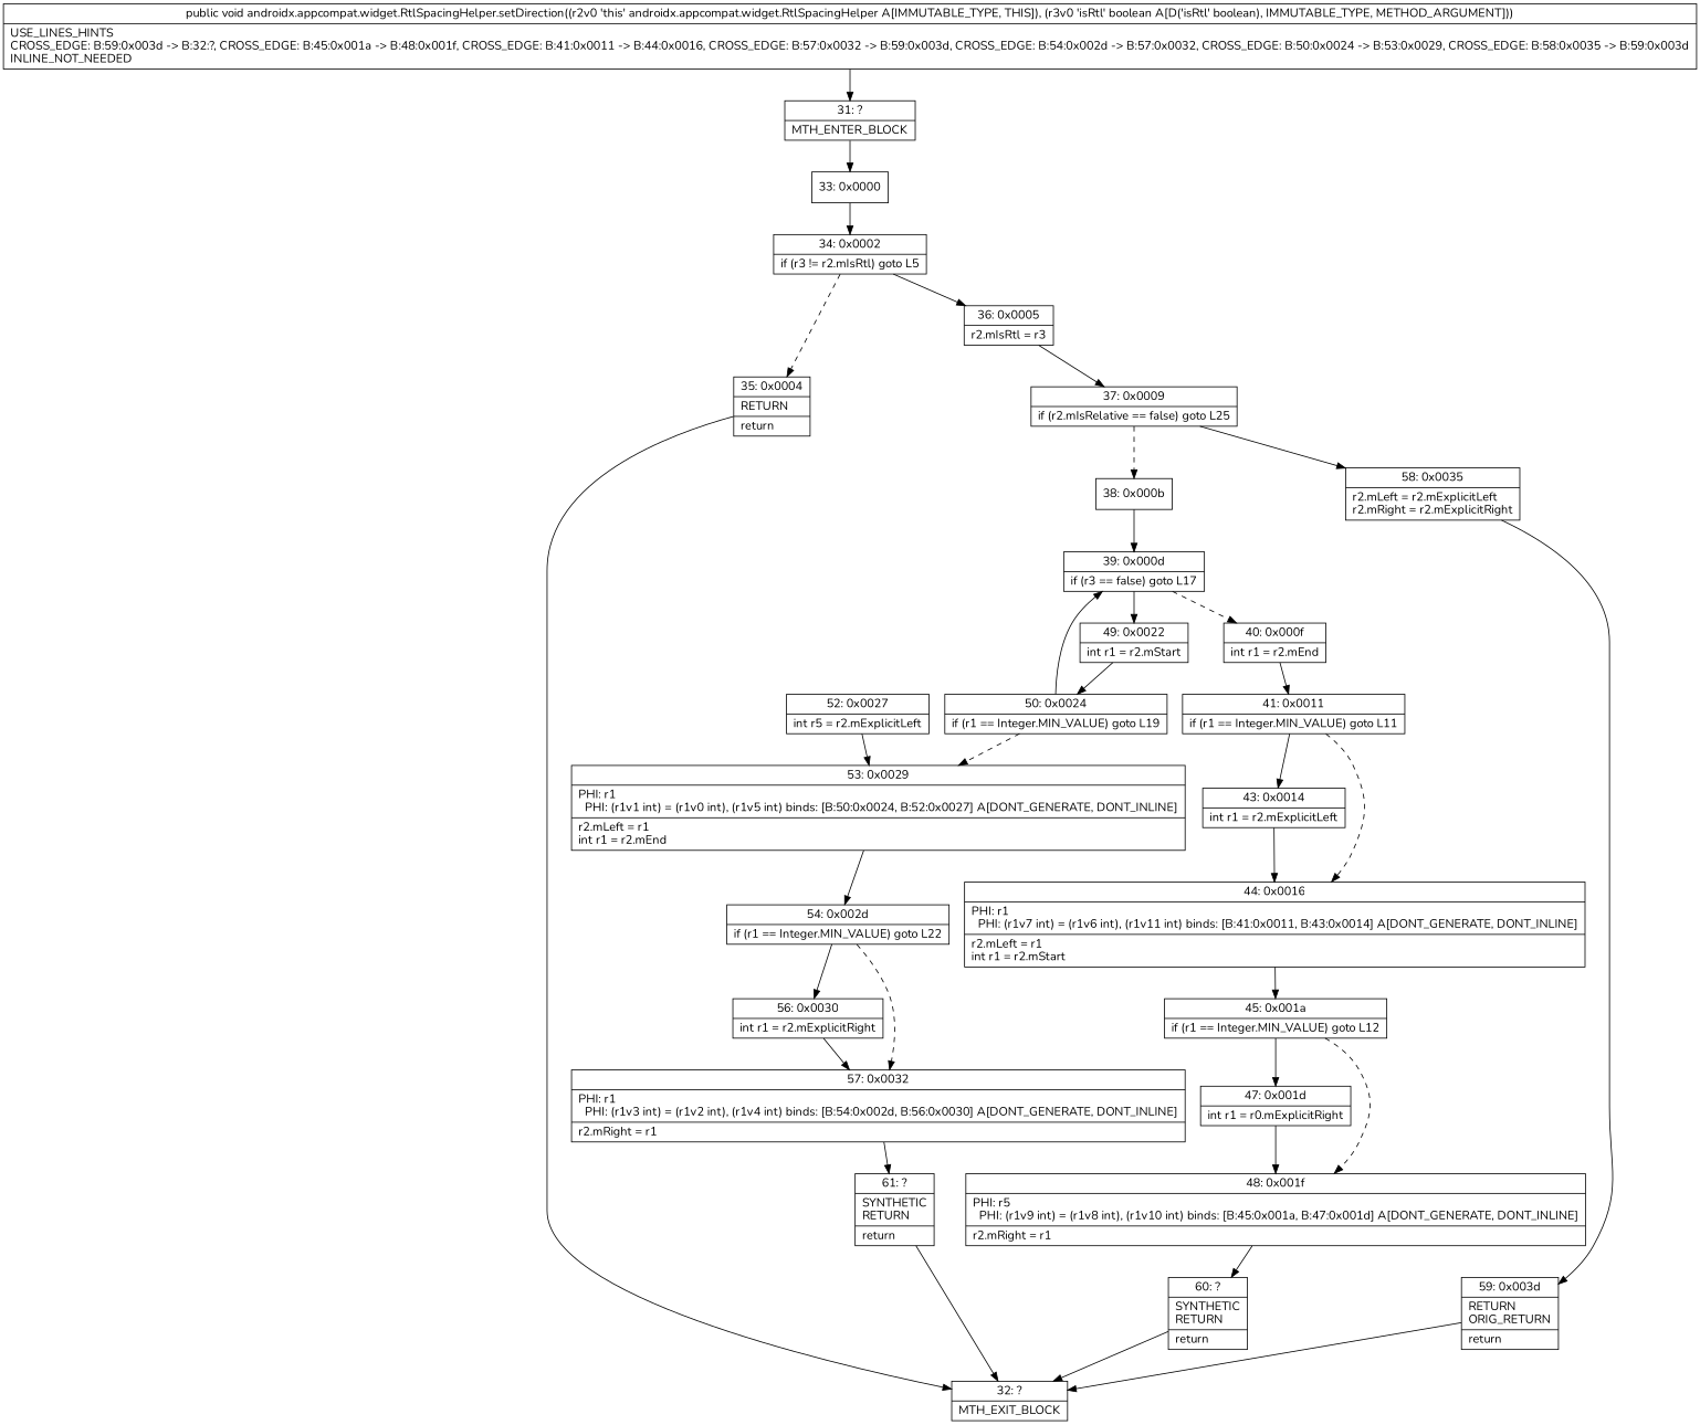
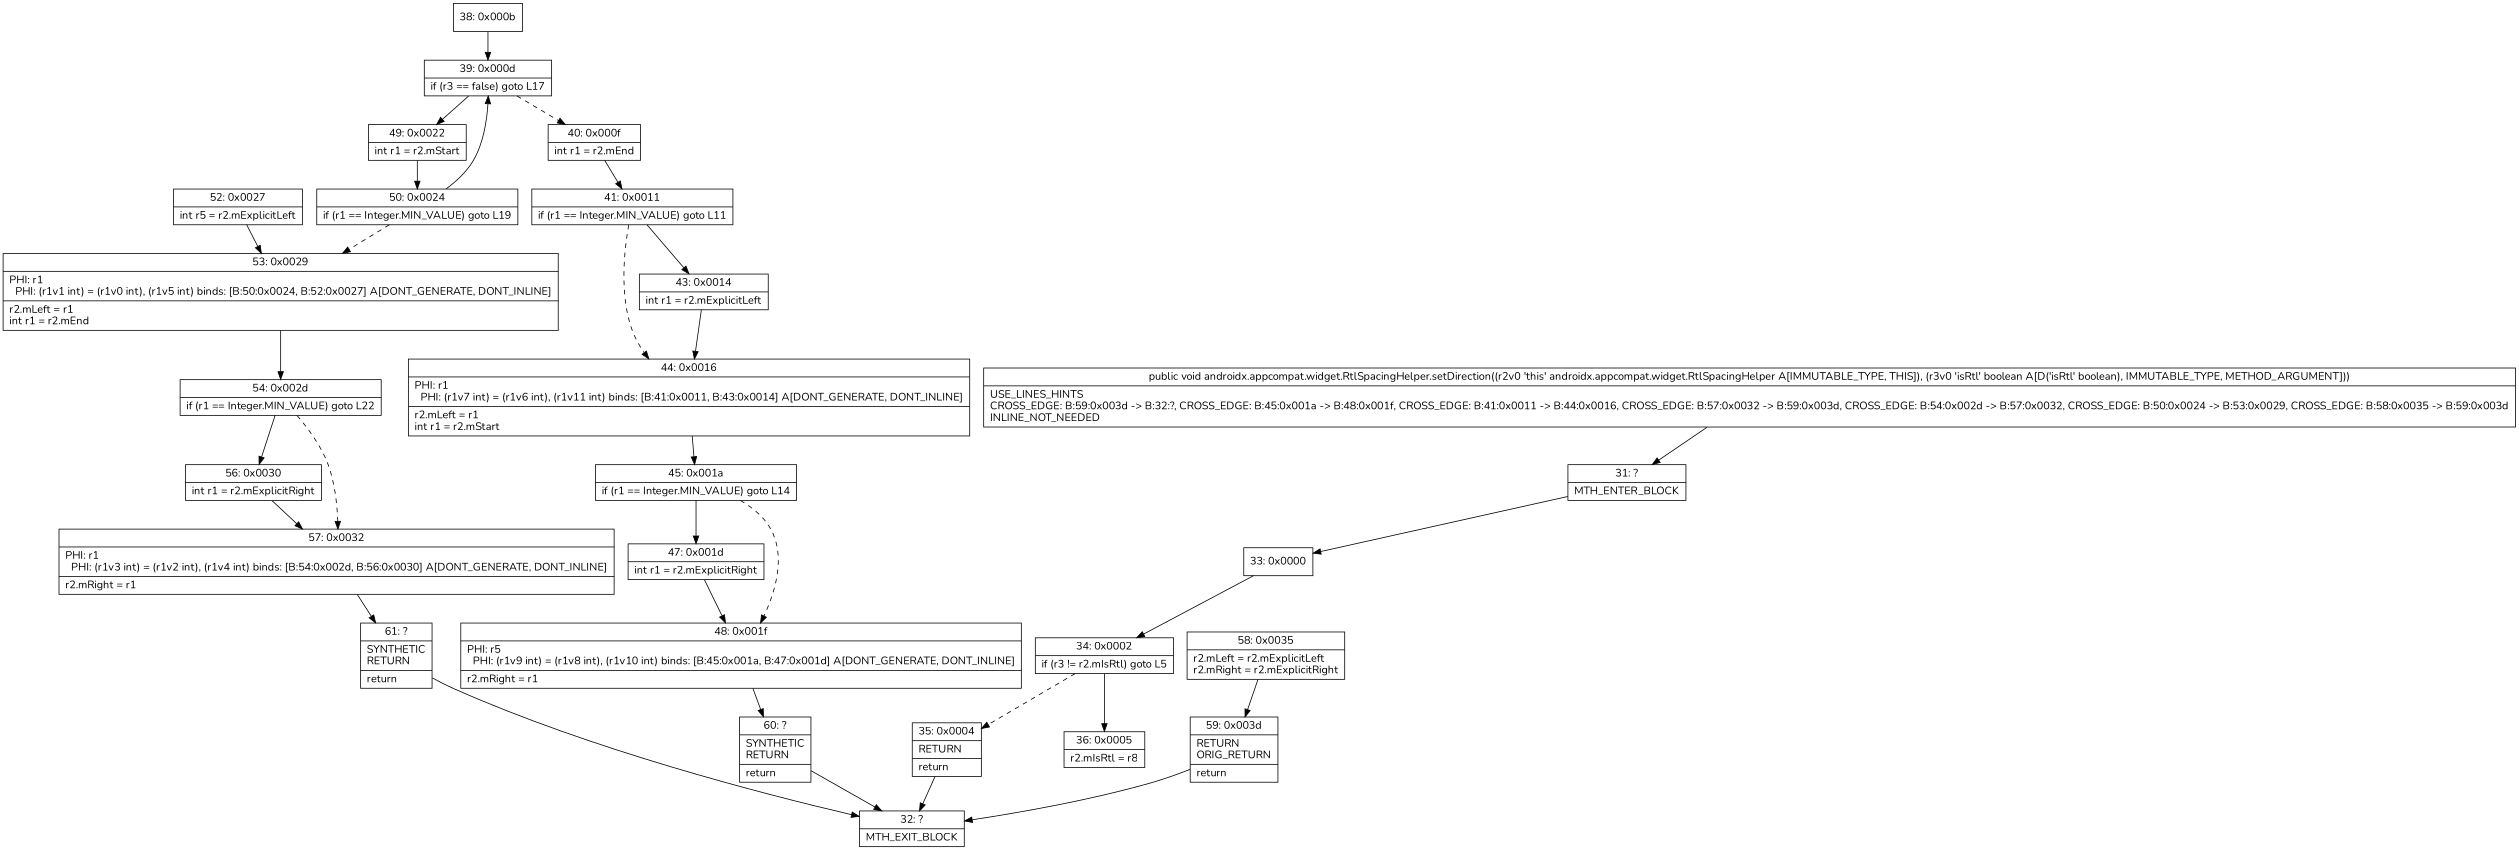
  digraph {
    fontname=Nunito
    node [fontname=Nunito shape=record]
    edge [fontname=Nunito]
    n1 [label="{31\:\ ?|MTH_ENTER_BLOCK\l}"]
    n2 [label="{33\:\ 0x0000}"]
    n3 [label="{34\:\ 0x0002|if (r3 != r2.mIsRtl) goto L5\l}"]
    n4 [label="{35\:\ 0x0004|RETURN\l|return\l}"]
-   n5 [label="{36\:\ 0x0005|r2.mIsRtl = r3\l}"]
+   n5 [label="{36\:\ 0x0005|r2.mIsRtl = r8\l}"]
    n6 [label="{32\:\ ?|MTH_EXIT_BLOCK\l}"]
-   n7 [label="{37\:\ 0x0009|if (r2.mIsRelative == false) goto L25\l}"]
    n8 [label="{38\:\ 0x000b}"]
    n9 [label="{58\:\ 0x0035|r2.mLeft = r2.mExplicitLeft\lr2.mRight = r2.mExplicitRight\l}"]
    n10 [label="{39\:\ 0x000d|if (r3 == false) goto L17\l}"]
    n11 [label="{59\:\ 0x003d|RETURN\lORIG_RETURN\l|return\l}"]
    n12 [label="{40\:\ 0x000f|int r1 = r2.mEnd\l}"]
    n13 [label="{49\:\ 0x0022|int r1 = r2.mStart\l}"]
    n14 [label="{41\:\ 0x0011|if (r1 == Integer.MIN_VALUE) goto L11\l}"]
    n15 [label="{50\:\ 0x0024|if (r1 == Integer.MIN_VALUE) goto L19\l}"]
    n16 [label="{43\:\ 0x0014|int r1 = r2.mExplicitLeft\l}"]
    n17 [label="{44\:\ 0x0016|PHI: r1 \l  PHI: (r1v7 int) = (r1v6 int), (r1v11 int) binds: [B:41:0x0011, B:43:0x0014] A[DONT_GENERATE, DONT_INLINE]\l|r2.mLeft = r1\lint r1 = r2.mStart\l}"]
-   n18 [label="{45\:\ 0x001a|if (r1 == Integer.MIN_VALUE) goto L12\l}"]
-   n19 [label="{47\:\ 0x001d|int r1 = r0.mExplicitRight\l}"]
+   n18 [label="{45\:\ 0x001a|if (r1 == Integer.MIN_VALUE) goto L14\l}"]
+   n19 [label="{47\:\ 0x001d|int r1 = r2.mExplicitRight\l}"]
    n20 [label="{48\:\ 0x001f|PHI: r5 \l  PHI: (r1v9 int) = (r1v8 int), (r1v10 int) binds: [B:45:0x001a, B:47:0x001d] A[DONT_GENERATE, DONT_INLINE]\l|r2.mRight = r1\l}"]
    n21 [label="{60\:\ ?|SYNTHETIC\lRETURN\l|return\l}"]
    n22 [label="{53\:\ 0x0029|PHI: r1 \l  PHI: (r1v1 int) = (r1v0 int), (r1v5 int) binds: [B:50:0x0024, B:52:0x0027] A[DONT_GENERATE, DONT_INLINE]\l|r2.mLeft = r1\lint r1 = r2.mEnd\l}"]
    n23 [label="{52\:\ 0x0027|int r5 = r2.mExplicitLeft\l}"]
    n24 [label="{54\:\ 0x002d|if (r1 == Integer.MIN_VALUE) goto L22\l}"]
    n25 [label="{56\:\ 0x0030|int r1 = r2.mExplicitRight\l}"]
    n26 [label="{57\:\ 0x0032|PHI: r1 \l  PHI: (r1v3 int) = (r1v2 int), (r1v4 int) binds: [B:54:0x002d, B:56:0x0030] A[DONT_GENERATE, DONT_INLINE]\l|r2.mRight = r1\l}"]
    n27 [label="{61\:\ ?|SYNTHETIC\lRETURN\l|return\l}"]
    n28 [label="{public void androidx.appcompat.widget.RtlSpacingHelper.setDirection((r2v0 'this' androidx.appcompat.widget.RtlSpacingHelper A[IMMUTABLE_TYPE, THIS]), (r3v0 'isRtl' boolean A[D('isRtl' boolean), IMMUTABLE_TYPE, METHOD_ARGUMENT]))  | USE_LINES_HINTS\lCROSS_EDGE: B:59:0x003d \-\> B:32:?, CROSS_EDGE: B:45:0x001a \-\> B:48:0x001f, CROSS_EDGE: B:41:0x0011 \-\> B:44:0x0016, CROSS_EDGE: B:57:0x0032 \-\> B:59:0x003d, CROSS_EDGE: B:54:0x002d \-\> B:57:0x0032, CROSS_EDGE: B:50:0x0024 \-\> B:53:0x0029, CROSS_EDGE: B:58:0x0035 \-\> B:59:0x003d\lINLINE_NOT_NEEDED\l}"]
    n1 -> n2
    n2 -> n3
    n3 -> n4 [style=dashed]
    n3 -> n5
    n4 -> n6
-   n5 -> n7
-   n7 -> n8 [style=dashed]
-   n7 -> n9
    n8 -> n10
    n9 -> n11
    n10 -> n12 [style=dashed]
    n10 -> n13
    n11 -> n6
    n12 -> n14
    n13 -> n15
    n14 -> n16
    n14 -> n17 [style=dashed]
    n15 -> n10
    n15 -> n22 [style=dashed]
    n16 -> n17
    n17 -> n18
    n18 -> n19
    n18 -> n20 [style=dashed]
    n19 -> n20
    n20 -> n21
    n21 -> n6
    n22 -> n24
    n23 -> n22
    n24 -> n25
    n24 -> n26 [style=dashed]
    n25 -> n26
    n26 -> n27
    n27 -> n6
    n28 -> n1
  }
